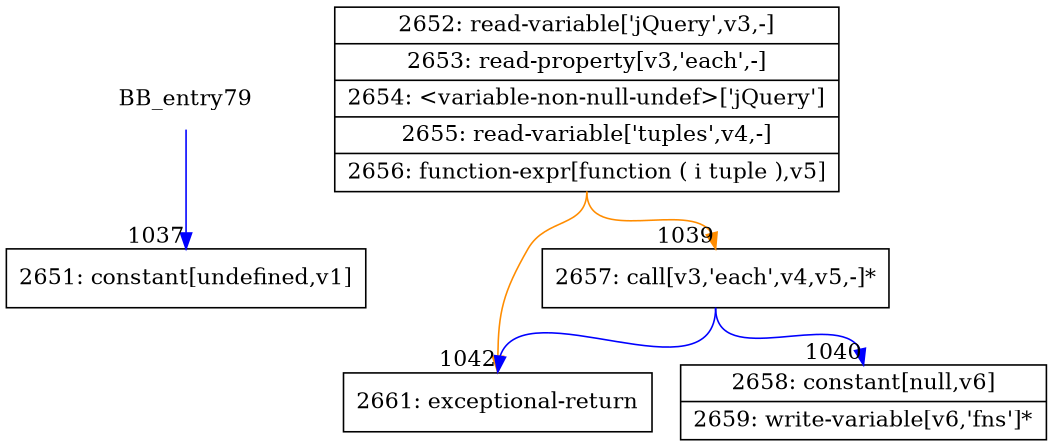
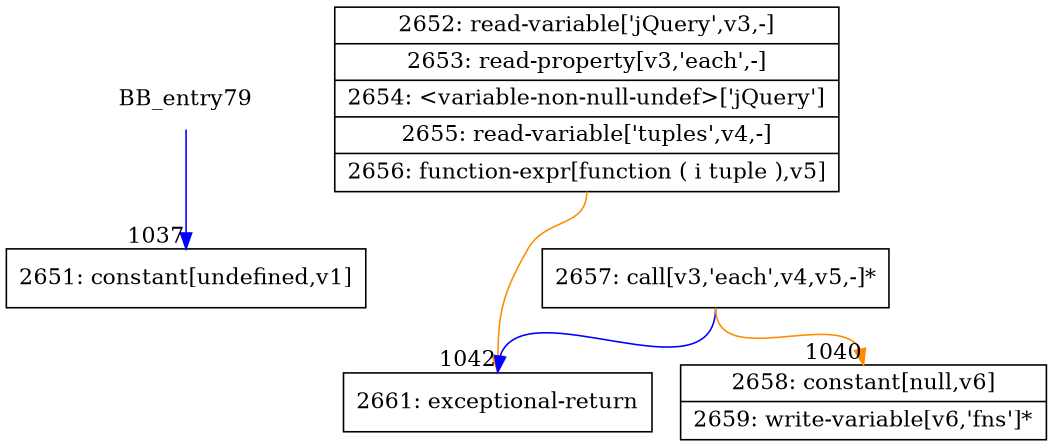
  digraph {
    rankdir=TD
    node [shape=record]
    edge [color=blue headport=n tailport=s]
    BB_entry79 [shape=none]
    n2 [label="{2651: constant[undefined,v1]}"]
    n3 [label="{2652: read-variable['jQuery',v3,-]|2653: read-property[v3,'each',-]|2654: \<variable-non-null-undef\>['jQuery']|2655: read-variable['tuples',v4,-]|2656: function-expr[function ( i tuple ),v5]}"]
    n4 [label="{2657: call[v3,'each',v4,v5,-]*}"]
    n5 [label="{2661: exceptional-return}"]
    n6 [label="{2658: constant[null,v6]|2659: write-variable[v6,'fns']*}"]
    BB_entry79 -> n2 [headlabel="    1037"]
-   n3 -> n4 [color=darkorange headlabel="      1039"]
    n3 -> n5 [color=darkorange headlabel="      1042"]
    n4 -> n5
-   n4 -> n6 [headlabel="      1040"]
+   n4 -> n6 [color=darkorange headlabel="      1040"]
  }
